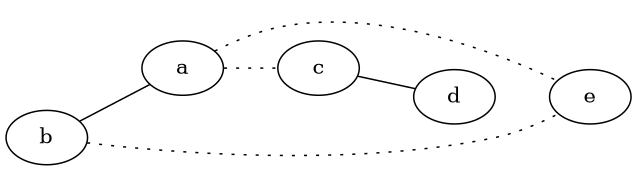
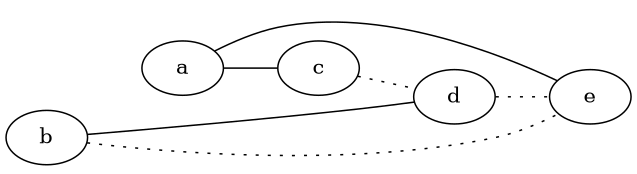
  graph {
    rankdir=LR
    a
    c
    e
    d
    b
-   a -- c [style=dotted]
-   a -- e [style=dotted]
-   c -- d
+   a -- c
+   a -- e
+   c -- d [style=dotted]
+   d -- e [style=dotted]
    b -- e [style=dotted]
-   b -- a
+   b -- d
  }
